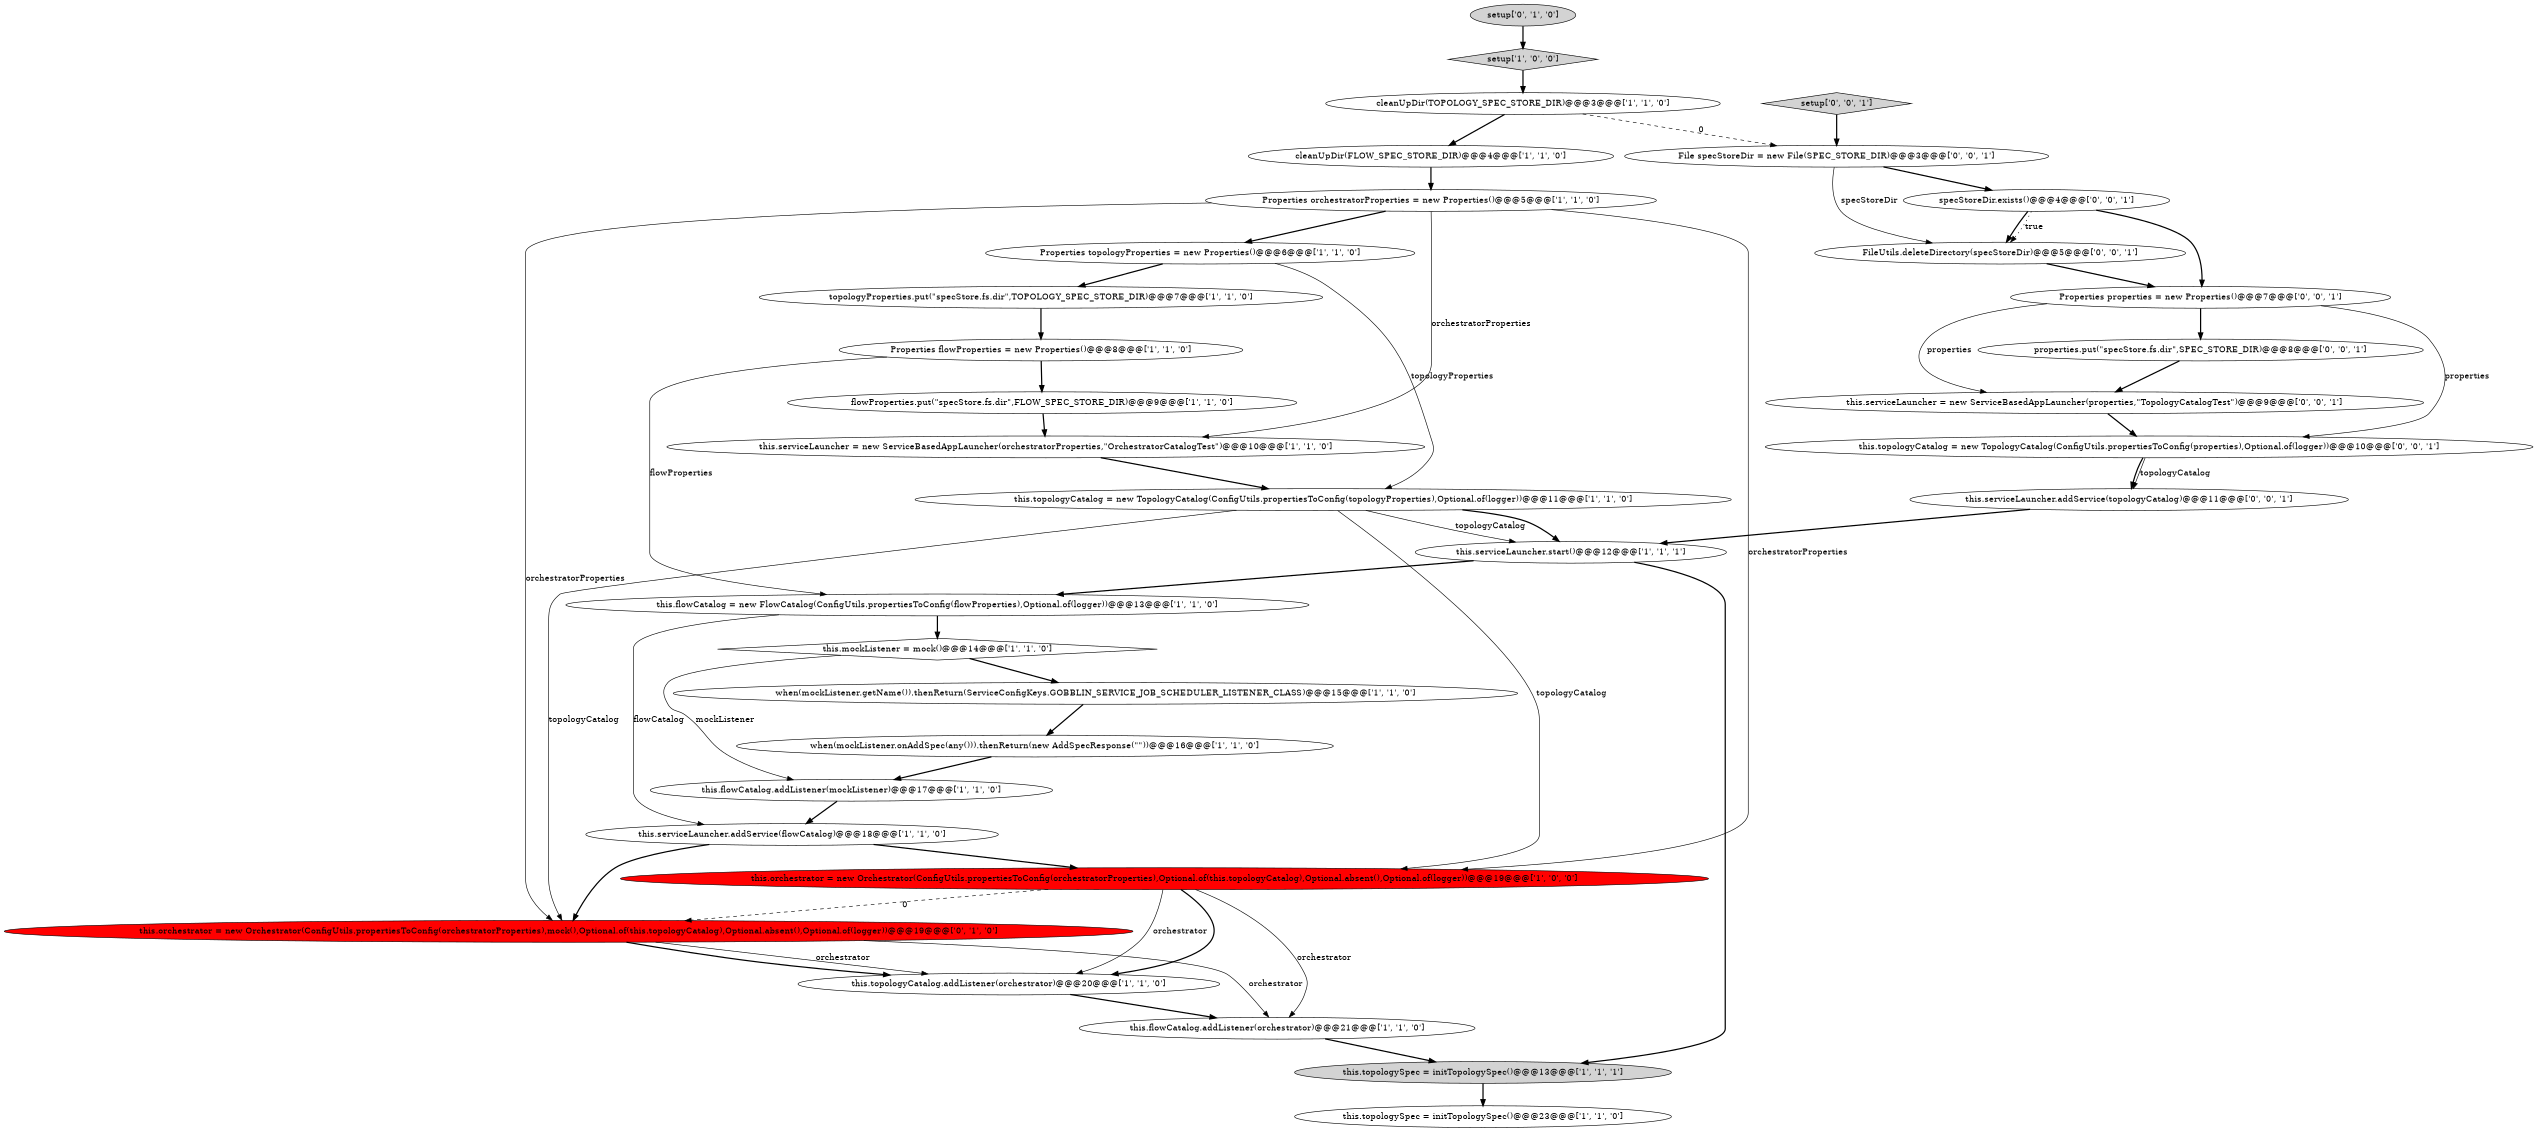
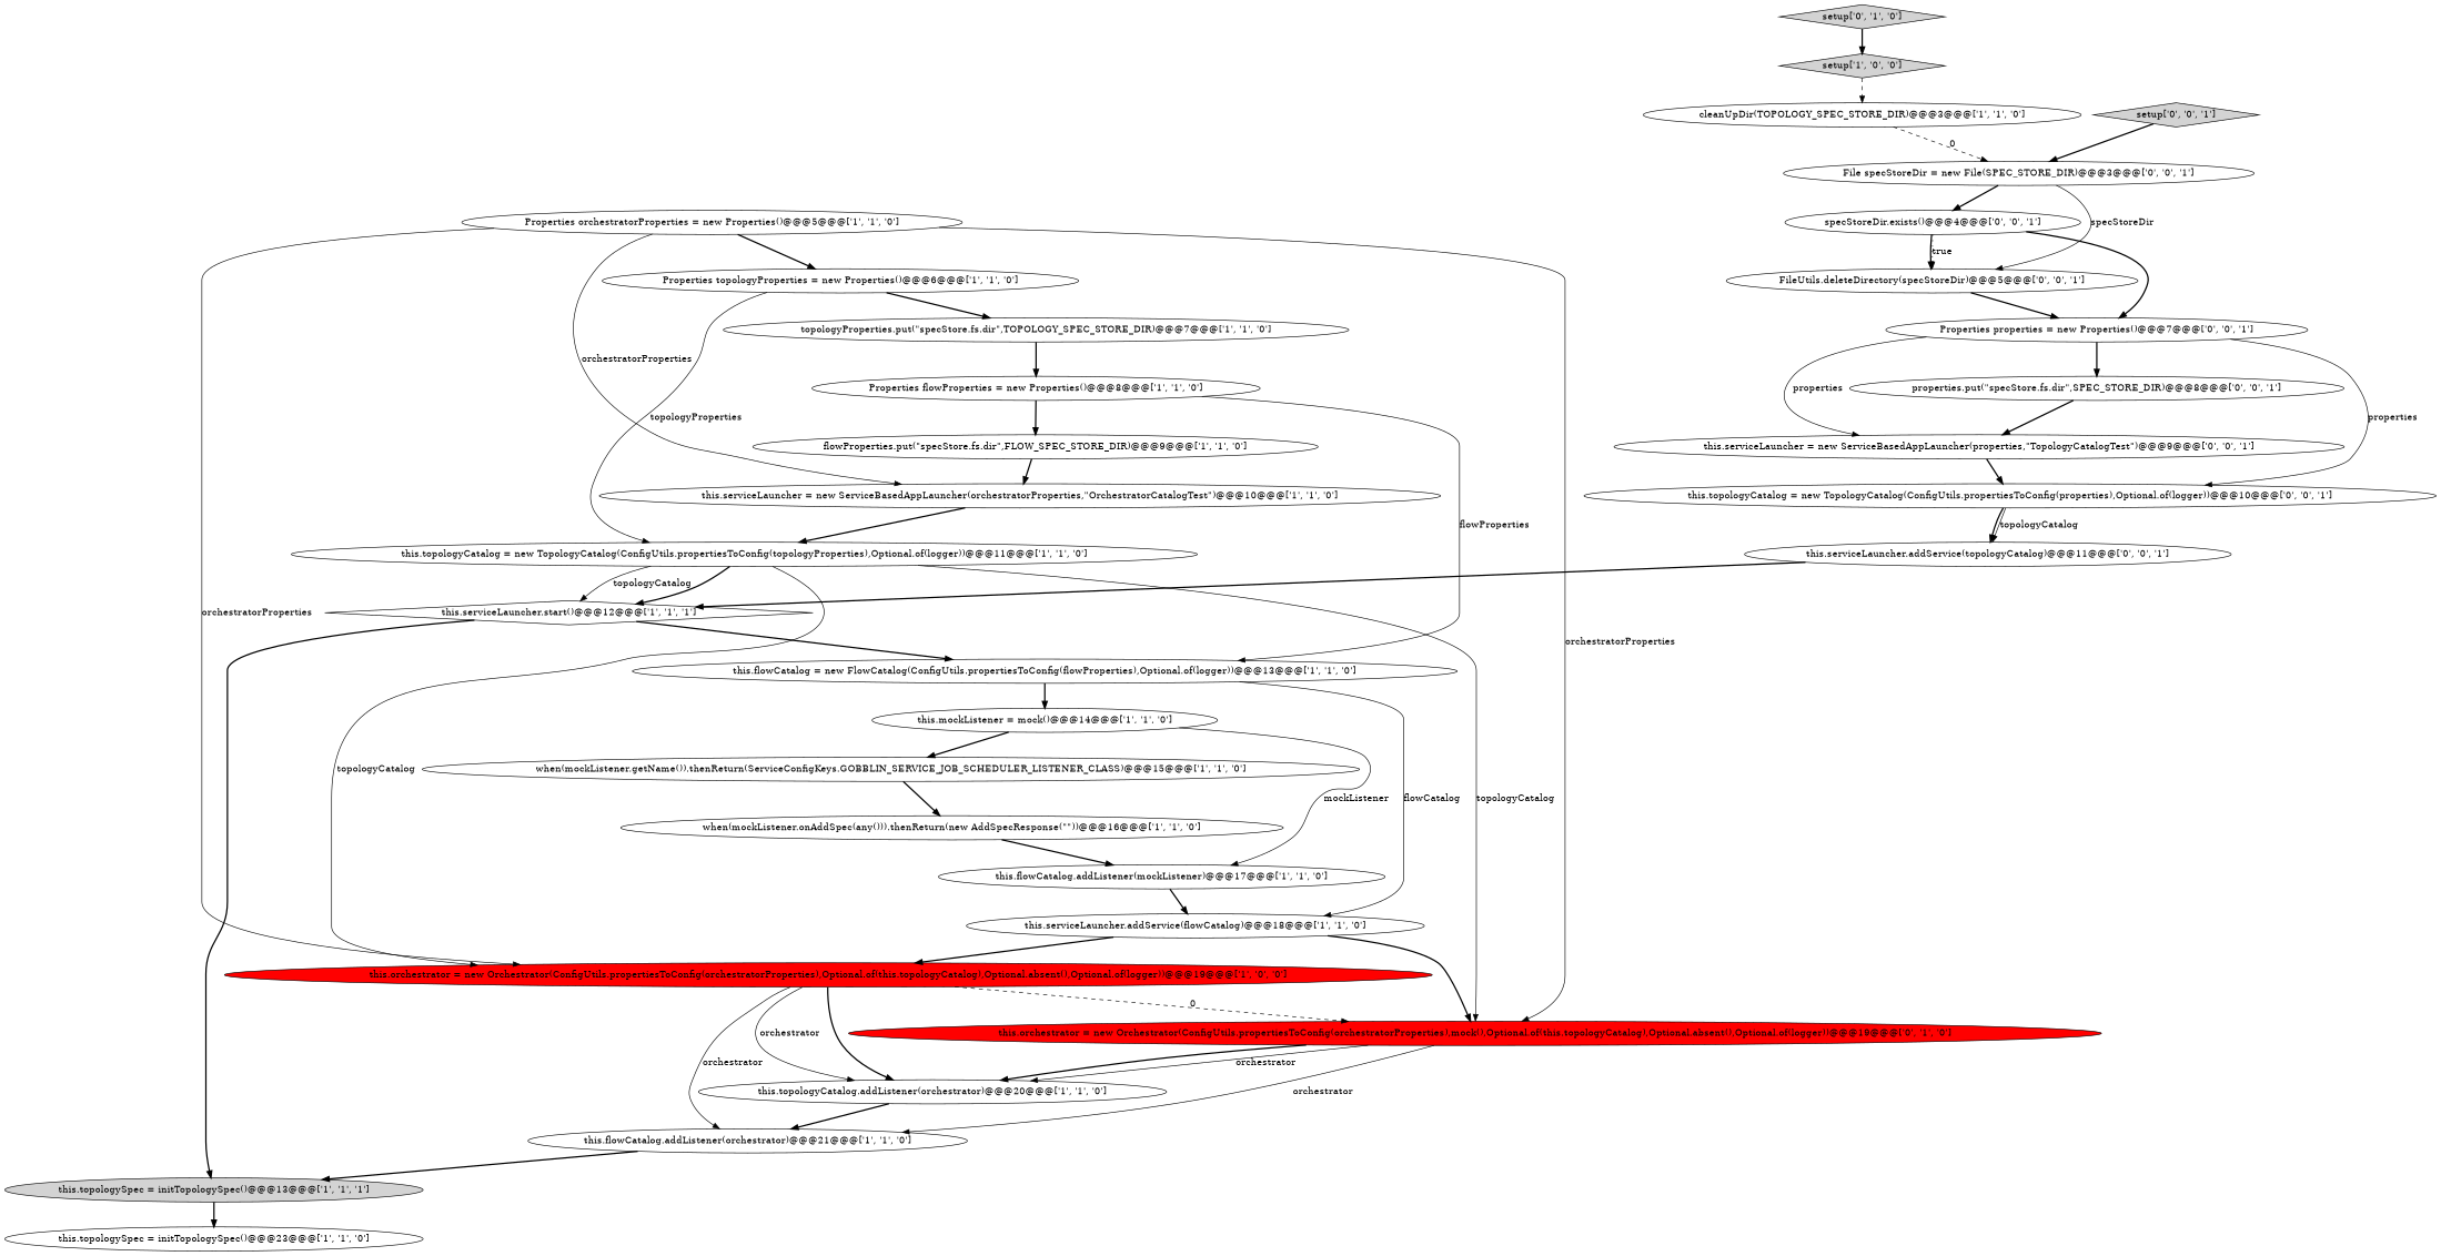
  digraph {
    node [fillcolor=white shape=ellipse style=filled]
    edge [style=bold]
    n1 [label="Properties flowProperties = new Properties()@@@8@@@['1', '1', '0']"]
    n2 [label="this.flowCatalog = new FlowCatalog(ConfigUtils.propertiesToConfig(flowProperties),Optional.of(logger))@@@13@@@['1', '1', '0']"]
    n3 [label="flowProperties.put(\"specStore.fs.dir\",FLOW_SPEC_STORE_DIR)@@@9@@@['1', '1', '0']"]
    n4 [label="this.serviceLauncher.addService(flowCatalog)@@@18@@@['1', '1', '0']"]
-   n5 [label="this.mockListener = mock()@@@14@@@['1', '1', '0']" shape=diamond]
+   n5 [label="this.mockListener = mock()@@@14@@@['1', '1', '0']"]
    n6 [label="this.serviceLauncher = new ServiceBasedAppLauncher(orchestratorProperties,\"OrchestratorCatalogTest\")@@@10@@@['1', '1', '0']"]
    n7 [label="this.serviceLauncher.addService(topologyCatalog)@@@11@@@['0', '0', '1']"]
-   n8 [label="this.serviceLauncher.start()@@@12@@@['1', '1', '1']"]
+   n8 [label="this.serviceLauncher.start()@@@12@@@['1', '1', '1']" shape=diamond]
    n9 [fillcolor=lightgray label="this.topologySpec = initTopologySpec()@@@13@@@['1', '1', '1']"]
    n10 [label="this.topologyCatalog = new TopologyCatalog(ConfigUtils.propertiesToConfig(topologyProperties),Optional.of(logger))@@@11@@@['1', '1', '0']"]
    n11 [fillcolor=red label="this.orchestrator = new Orchestrator(ConfigUtils.propertiesToConfig(orchestratorProperties),mock(),Optional.of(this.topologyCatalog),Optional.absent(),Optional.of(logger))@@@19@@@['0', '1', '0']"]
    n12 [fillcolor=red label="this.orchestrator = new Orchestrator(ConfigUtils.propertiesToConfig(orchestratorProperties),Optional.of(this.topologyCatalog),Optional.absent(),Optional.of(logger))@@@19@@@['1', '0', '0']"]
    n13 [label="this.topologyCatalog.addListener(orchestrator)@@@20@@@['1', '1', '0']"]
    n14 [label="this.flowCatalog.addListener(orchestrator)@@@21@@@['1', '1', '0']"]
    n15 [label="this.topologySpec = initTopologySpec()@@@23@@@['1', '1', '0']"]
    n16 [label="when(mockListener.getName()).thenReturn(ServiceConfigKeys.GOBBLIN_SERVICE_JOB_SCHEDULER_LISTENER_CLASS)@@@15@@@['1', '1', '0']"]
    n17 [label="when(mockListener.onAddSpec(any())).thenReturn(new AddSpecResponse(\"\"))@@@16@@@['1', '1', '0']"]
    n18 [label="this.flowCatalog.addListener(mockListener)@@@17@@@['1', '1', '0']"]
    n19 [label="FileUtils.deleteDirectory(specStoreDir)@@@5@@@['0', '0', '1']"]
    n20 [label="Properties properties = new Properties()@@@7@@@['0', '0', '1']"]
    n21 [label="this.serviceLauncher = new ServiceBasedAppLauncher(properties,\"TopologyCatalogTest\")@@@9@@@['0', '0', '1']"]
    n22 [label="this.topologyCatalog = new TopologyCatalog(ConfigUtils.propertiesToConfig(properties),Optional.of(logger))@@@10@@@['0', '0', '1']"]
    n23 [label="properties.put(\"specStore.fs.dir\",SPEC_STORE_DIR)@@@8@@@['0', '0', '1']"]
    n24 [label="File specStoreDir = new File(SPEC_STORE_DIR)@@@3@@@['0', '0', '1']"]
    n25 [label="specStoreDir.exists()@@@4@@@['0', '0', '1']"]
    n26 [fillcolor=lightgray label="setup['1', '0', '0']" shape=diamond]
    n27 [label="cleanUpDir(TOPOLOGY_SPEC_STORE_DIR)@@@3@@@['1', '1', '0']"]
-   n28 [label="cleanUpDir(FLOW_SPEC_STORE_DIR)@@@4@@@['1', '1', '0']"]
    n29 [label="Properties orchestratorProperties = new Properties()@@@5@@@['1', '1', '0']"]
    n30 [label="Properties topologyProperties = new Properties()@@@6@@@['1', '1', '0']"]
    n31 [label="topologyProperties.put(\"specStore.fs.dir\",TOPOLOGY_SPEC_STORE_DIR)@@@7@@@['1', '1', '0']"]
    n32 [fillcolor=lightgray label="setup['0', '0', '1']" shape=diamond]
-   n33 [fillcolor=lightgray label="setup['0', '1', '0']"]
+   n33 [fillcolor=lightgray label="setup['0', '1', '0']" shape=diamond]
    n1 -> n2 [label=flowProperties style=solid]
    n1 -> n3
    n2 -> n4 [label=flowCatalog style=solid]
    n2 -> n5
    n3 -> n6
    n4 -> n11
    n4 -> n12
    n5 -> n16
    n5 -> n18 [label=mockListener style=solid]
    n6 -> n10
    n7 -> n8
    n8 -> n2
    n8 -> n9
    n9 -> n15
    n10 -> n8 [label=topologyCatalog style=solid]
    n10 -> n8
    n10 -> n11 [label=topologyCatalog style=solid]
    n10 -> n12 [label=topologyCatalog style=solid]
    n11 -> n13 [label=orchestrator style=solid]
    n11 -> n13
    n11 -> n14 [label=orchestrator style=solid]
    n12 -> n11 [label=0 style=dashed]
    n12 -> n13 [label=orchestrator style=solid]
    n12 -> n13
    n12 -> n14 [label=orchestrator style=solid]
    n13 -> n14
    n14 -> n9
    n16 -> n17
    n17 -> n18
    n18 -> n4
    n19 -> n20
    n20 -> n21 [label=properties style=solid]
    n20 -> n22 [label=properties style=solid]
    n20 -> n23
    n21 -> n22
    n22 -> n7
    n22 -> n7 [label=topologyCatalog style=solid]
    n23 -> n21
    n24 -> n19 [label=specStoreDir style=solid]
    n24 -> n25
    n25 -> n19
    n25 -> n19 [label=true style=dotted]
    n25 -> n20
-   n26 -> n27
+   n26 -> n27 [style=dashed]
    n27 -> n24 [label=0 style=dashed]
-   n27 -> n28
-   n28 -> n29
    n29 -> n6 [label=orchestratorProperties style=solid]
    n29 -> n11 [label=orchestratorProperties style=solid]
    n29 -> n12 [label=orchestratorProperties style=solid]
    n29 -> n30
    n30 -> n10 [label=topologyProperties style=solid]
    n30 -> n31
    n31 -> n1
    n32 -> n24
    n33 -> n26
  }
